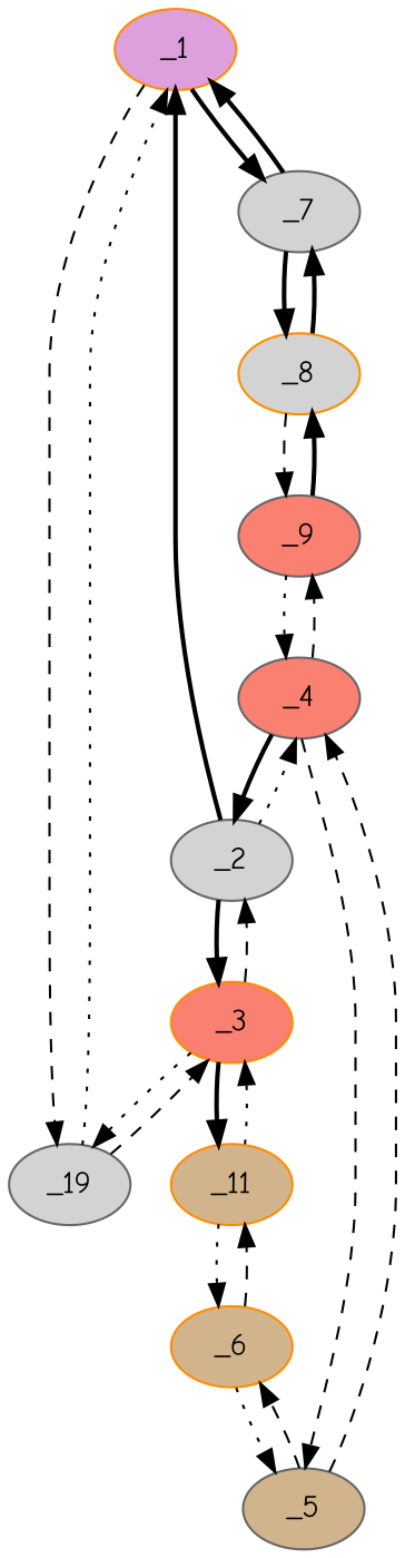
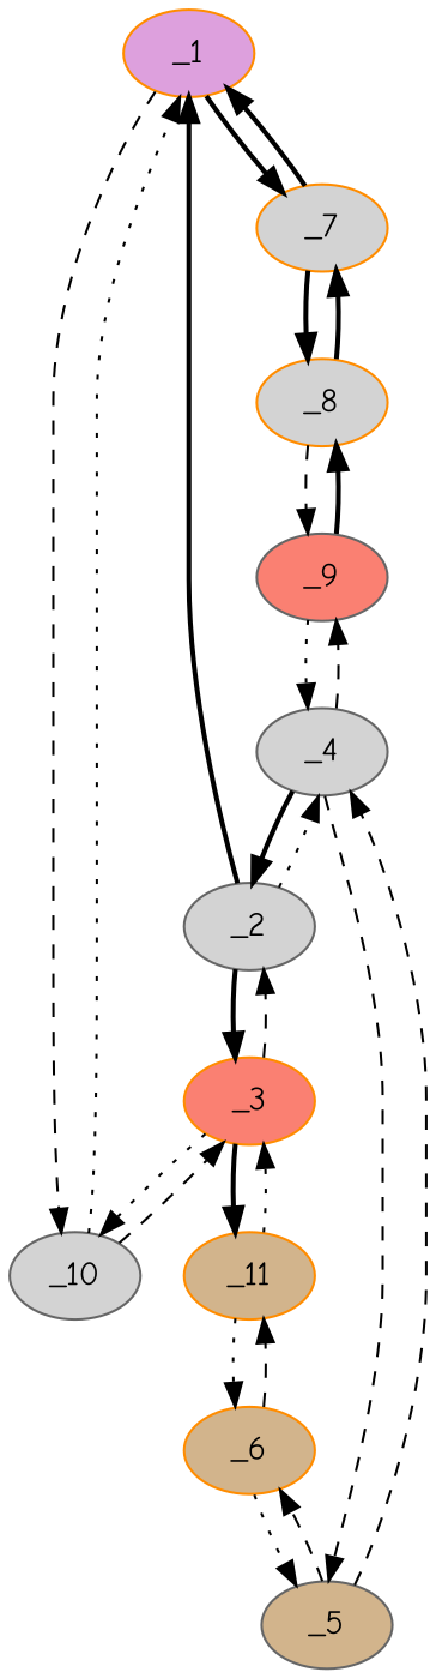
  digraph {
    fontname="Comic Neue"
    node [color=darkorange fillcolor=lightgrey fontname="Comic Neue" style=filled]
    edge [angle=-2.677945 fontname="Comic Neue" orient=-0.447214 style=bold]
    _1 [fillcolor=plum x=165.000000 y=89.000000]
-   _7 [color=gray40 x=151.000000 y=82.000000]
-   _10 [color=gray40 x=181.000000 y=84.000000 label=_19]
+   _7 [x=151.000000 y=82.000000]
+   _10 [color=gray40 x=181.000000 y=84.000000]
    _2 [color=gray40 x=170.000000 y=97.000000]
    _3 [fillcolor=salmon x=184.000000 y=98.000000]
-   _4 [color=gray40 fillcolor=salmon x=148.000000 y=112.000000]
+   _4 [color=gray40 x=148.000000 y=112.000000]
    _8 [x=140.000000 y=91.000000]
    _11 [fillcolor=tan x=188.000000 y=119.000000]
    _5 [color=gray40 fillcolor=tan x=156.000000 y=116.000000]
    _9 [color=gray40 fillcolor=salmon x=136.000000 y=104.000000]
    _6 [fillcolor=tan x=169.000000 y=120.000000]
    _1 -> _7
    _1 -> _10 [angle=-0.302885 orient=-0.298275 style=dashed]
    _7 -> _1 [angle=0.463648 orient=0.447214]
    _7 -> _8 [angle=2.455863 orient=0.633238]
    _10 -> _1 [angle=2.838708 orient=0.298275 style=dotted]
    _10 -> _3 [angle=1.359703 orient=0.977802 style=dashed]
    _2 -> _1 [angle=-2.129396 orient=-0.847998]
    _2 -> _3 [angle=0.071307 orient=0.071247]
    _2 -> _4 [angle=2.543174 orient=0.563337 style=dotted]
    _3 -> _10 [angle=-1.781890 orient=-0.977802 style=dotted]
    _3 -> _2 [angle=-3.070285 orient=-0.071247 style=dashed]
    _3 -> _11 [angle=1.382575 orient=0.982339]
    _4 -> _2 [angle=-0.598419 orient=-0.563337]
    _4 -> _5 [angle=0.463648 orient=0.447214 style=dashed]
    _4 -> _9 [angle=-2.553590 orient=-0.554700 style=dashed]
    _8 -> _7 [angle=-0.685730 orient=-0.633238]
    _8 -> _9 [angle=1.869295 orient=0.955779 style=dashed]
    _11 -> _3 [angle=-1.759018 orient=-0.982339 style=dotted]
    _11 -> _6 [angle=3.089010 orient=0.052559 style=dotted]
    _5 -> _4 [style=dashed]
    _5 -> _6 [angle=0.298499 orient=0.294086 style=dashed]
    _9 -> _4 [angle=0.588003 orient=0.554700 style=dotted]
    _9 -> _8 [angle=-1.272297 orient=-0.955779]
    _6 -> _11 [angle=-0.052583 orient=-0.052559 style=dashed]
    _6 -> _5 [angle=-2.843094 orient=-0.294086 style=dotted]
  }
